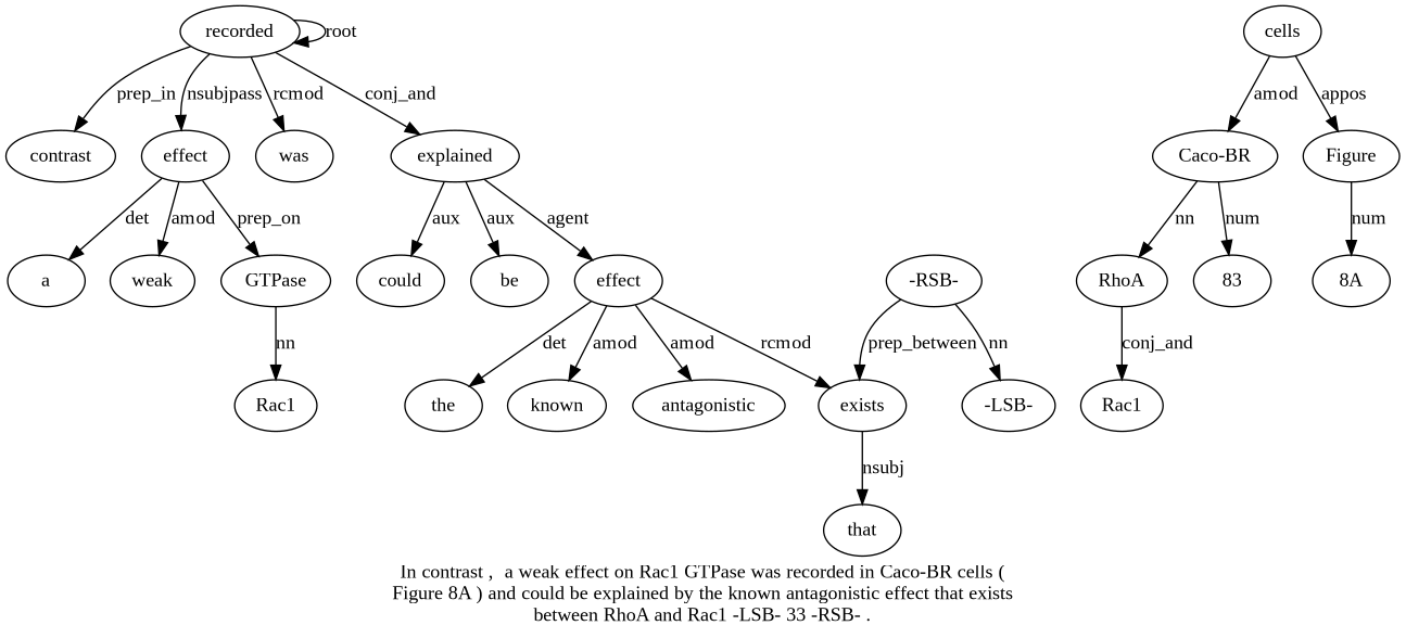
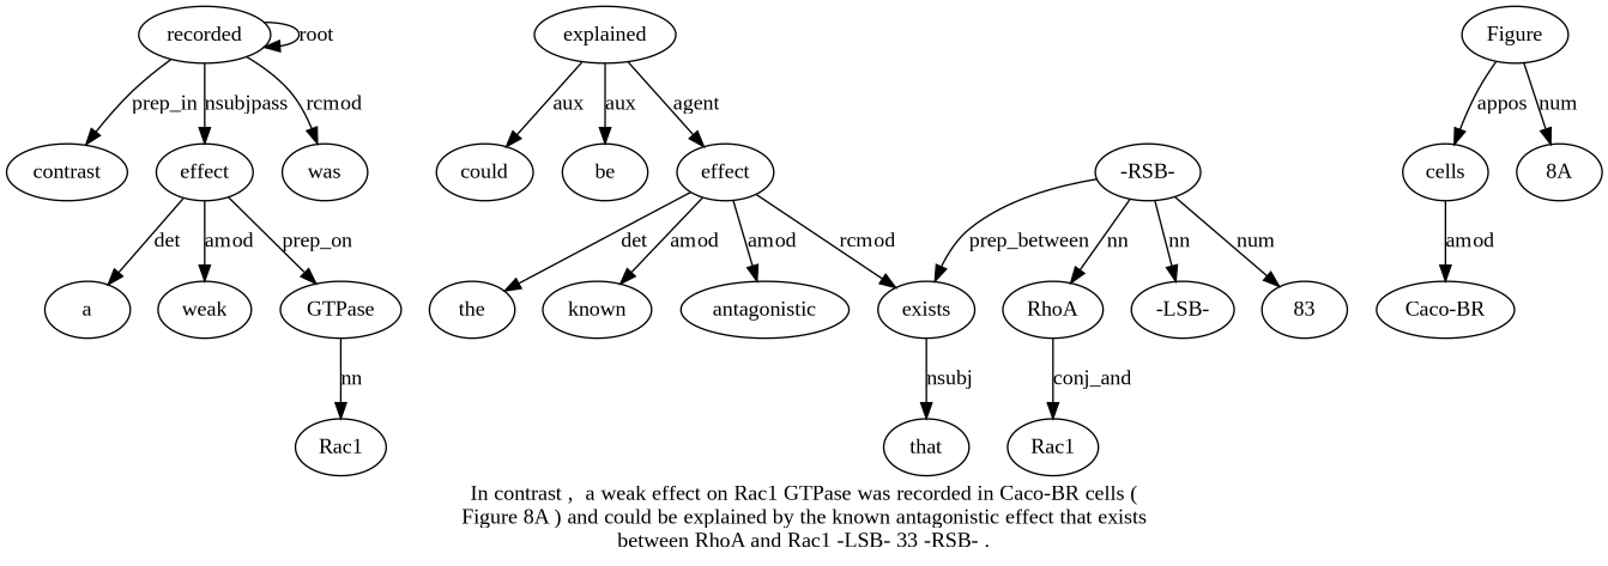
  digraph {
    fontname="Liberation Serif"
    label="In contrast ,  a weak effect on Rac1 GTPase was recorded in Caco-BR cells (\nFigure 8A ) and could be explained by the known antagonistic effect that exists\nbetween RhoA and Rac1 -LSB- 33 -RSB- ."
    node [fillcolor=white fontname="Liberation Serif" style=filled]
    edge [fontname="Liberation Serif"]
    n1 [label=recorded]
    n2 [label=contrast]
    n3 [label=effect]
    n4 [label=was]
    n5 [label=explained]
    n6 [label=a]
    n7 [label=weak]
    n8 [label=GTPase]
    n9 [label=cells]
    n10 [label="Caco-BR"]
    n11 [label=Figure]
    n12 [label=could]
    n13 [label=be]
    n14 [label=effect]
    n15 [label=Rac1]
    n16 [label="8A"]
    n17 [label=the]
    n18 [label=known]
    n19 [label=antagonistic]
    n20 [label=exists]
    n21 [label=that]
    n22 [label="-RSB-"]
    n23 [label=RhoA]
    n24 [label="-LSB-"]
    n25 [label=83]
    n26 [label=Rac1]
    n1 -> n1 [label=root]
    n1 -> n2 [label=prep_in]
    n1 -> n3 [label=nsubjpass]
    n1 -> n4 [label=rcmod]
-   n1 -> n5 [label=conj_and]
    n3 -> n6 [label=det]
    n3 -> n7 [label=amod]
    n3 -> n8 [label=prep_on]
    n5 -> n12 [label=aux]
    n5 -> n13 [label=aux]
    n5 -> n14 [label=agent]
    n8 -> n15 [label=nn]
    n9 -> n10 [label=amod]
-   n9 -> n11 [label=appos]
+   n11 -> n9 [label=appos]
    n11 -> n16 [label=num]
    n14 -> n17 [label=det]
    n14 -> n18 [label=amod]
    n14 -> n19 [label=amod]
    n14 -> n20 [label=rcmod]
    n20 -> n21 [label=nsubj]
    n22 -> n20 [label=prep_between]
-   n10 -> n23 [label=nn]
+   n22 -> n23 [label=nn]
    n22 -> n24 [label=nn]
-   n10 -> n25 [label=num]
+   n22 -> n25 [label=num]
    n23 -> n26 [label=conj_and]
  }
